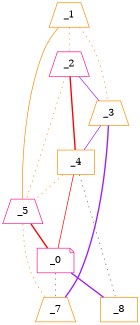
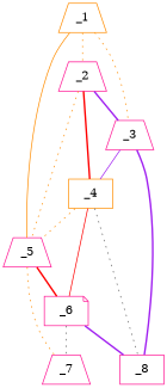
  graph {
    node [color=darkorange shape=trapezium x=91]
    edge [color=darkorange style=dotted valence=2]
    _1 [x=46 y=86]
    _5 [color=deeppink x=104 y=72]
    _2 [color=deeppink y=88]
-   _3 [y=97]
-   _7 [x=120 y=61]
-   _6 [color=deeppink shape=note x=110 y=76 label=_0]
+   _3 [color=deeppink y=97]
+   _7 [color=deeppink x=120 y=61]
+   _6 [color=deeppink shape=note x=110 y=76]
    _4 [shape=box x=100 y=90]
-   _8 [shape=box x=121 y=79]
+   _8 [color=deeppink shape=box x=121 y=79]
    _1 -- _5 [style=solid valence=1]
    _1 -- _2
    _1 -- _3 [valence=1]
    _5 -- _7
    _5 -- _6 [color=red style=bold]
    _2 -- _5
-   _2 -- _3 [color=purple style=solid]
+   _2 -- _3 [color=purple style=bold]
    _2 -- _4 [color=red style=bold]
    _3 -- _4 [color=purple style=solid]
-   _3 -- _7 [color=purple style=bold valence=1]
+   _3 -- _8 [color=purple style=bold valence=1]
    _6 -- _7 [color=gray40]
    _6 -- _8 [color=purple style=bold valence=1]
    _4 -- _5 [valence=1]
    _4 -- _6 [color=red style=solid]
    _4 -- _8 [color=gray40]
  }
